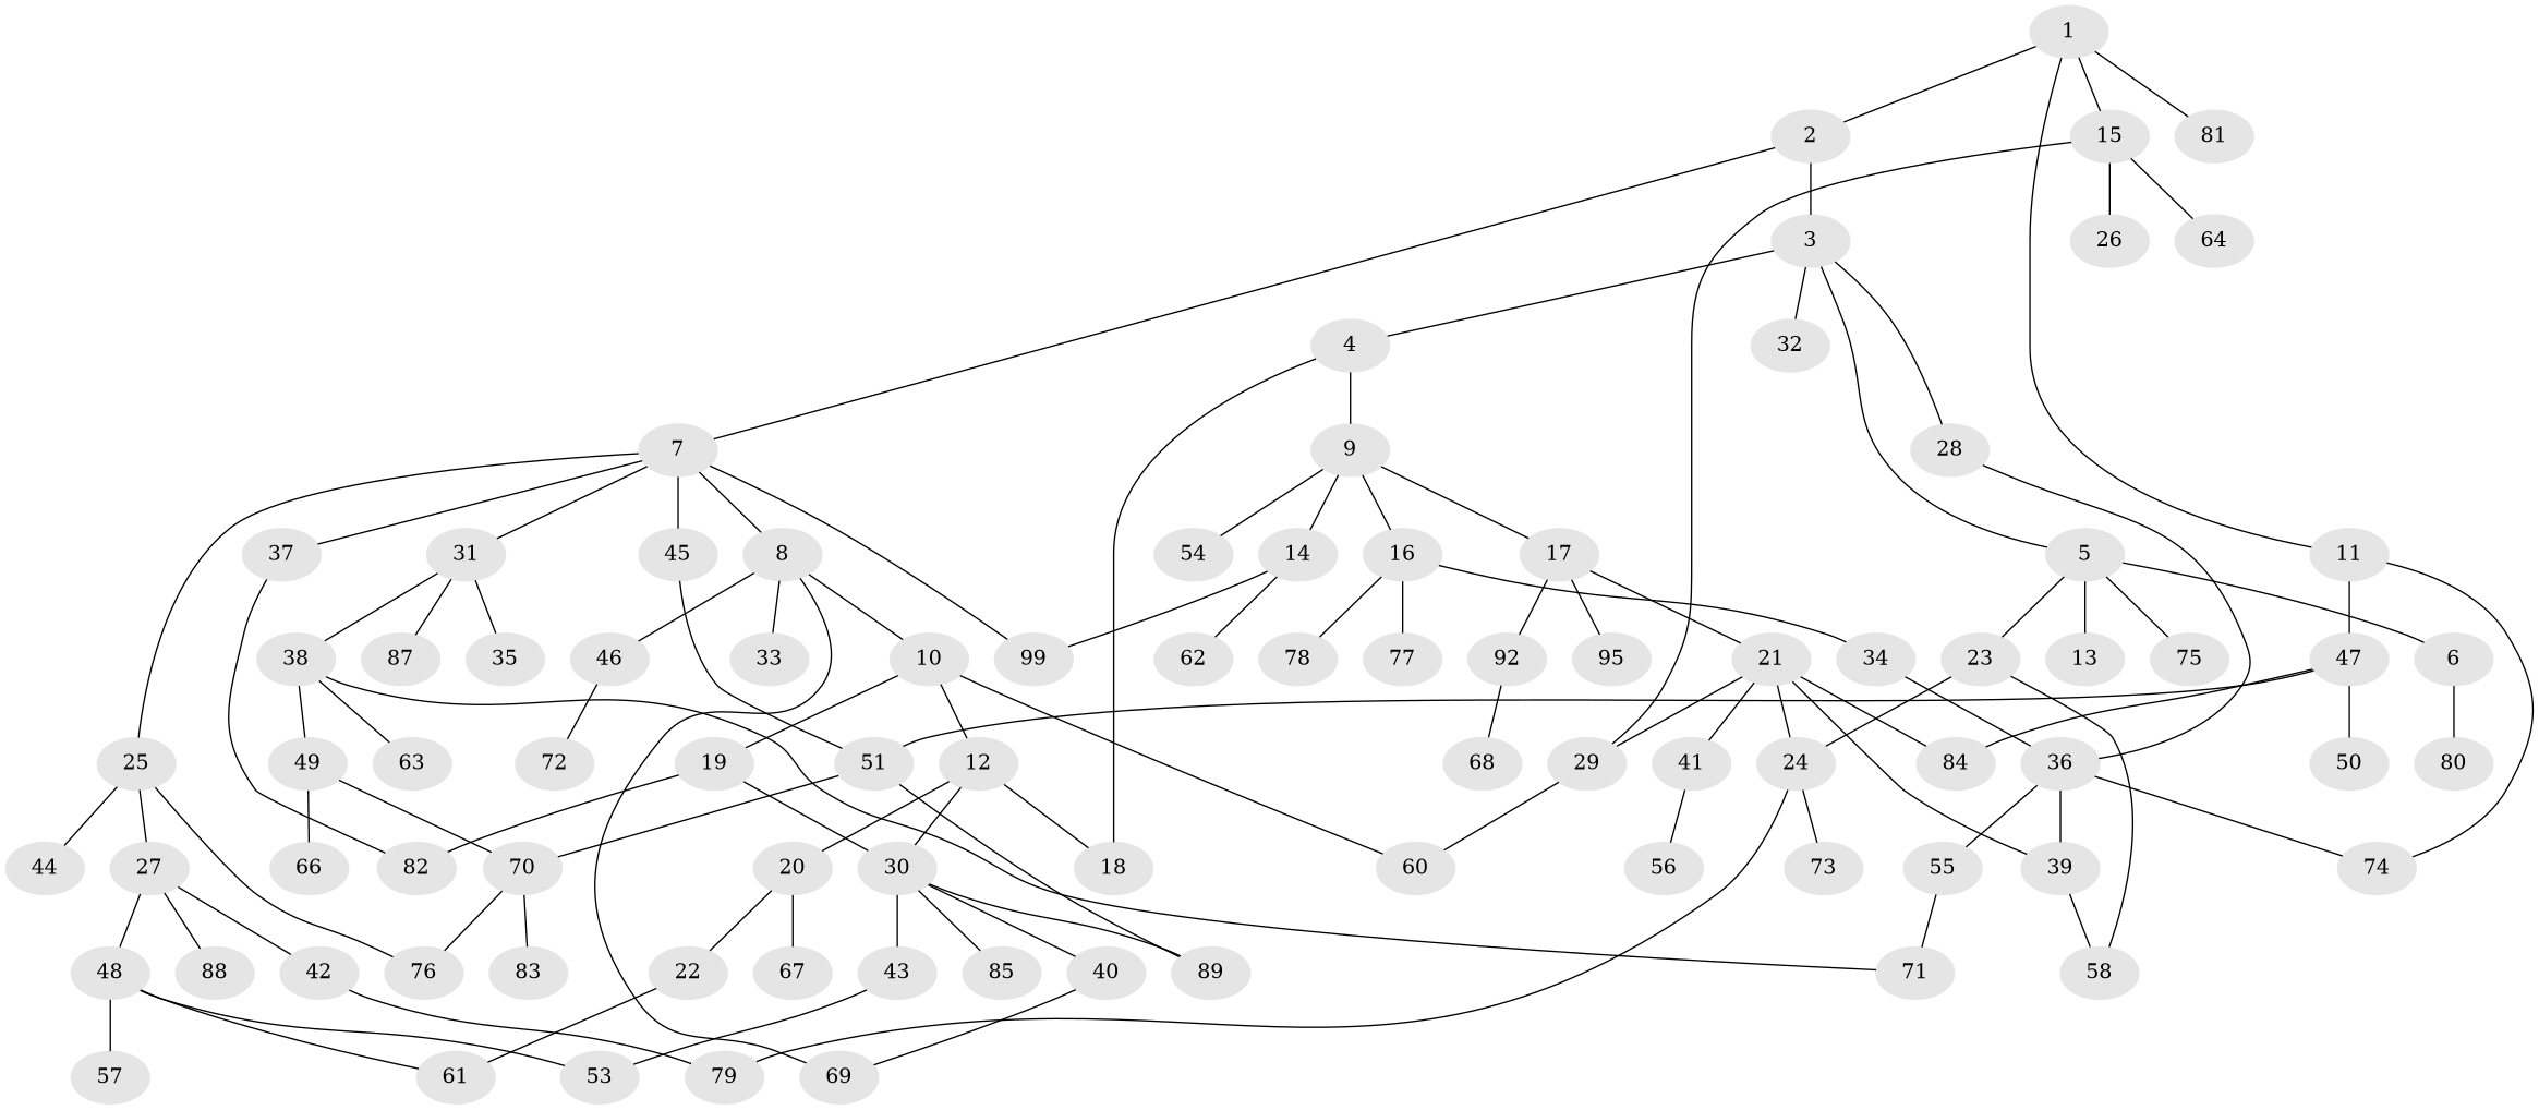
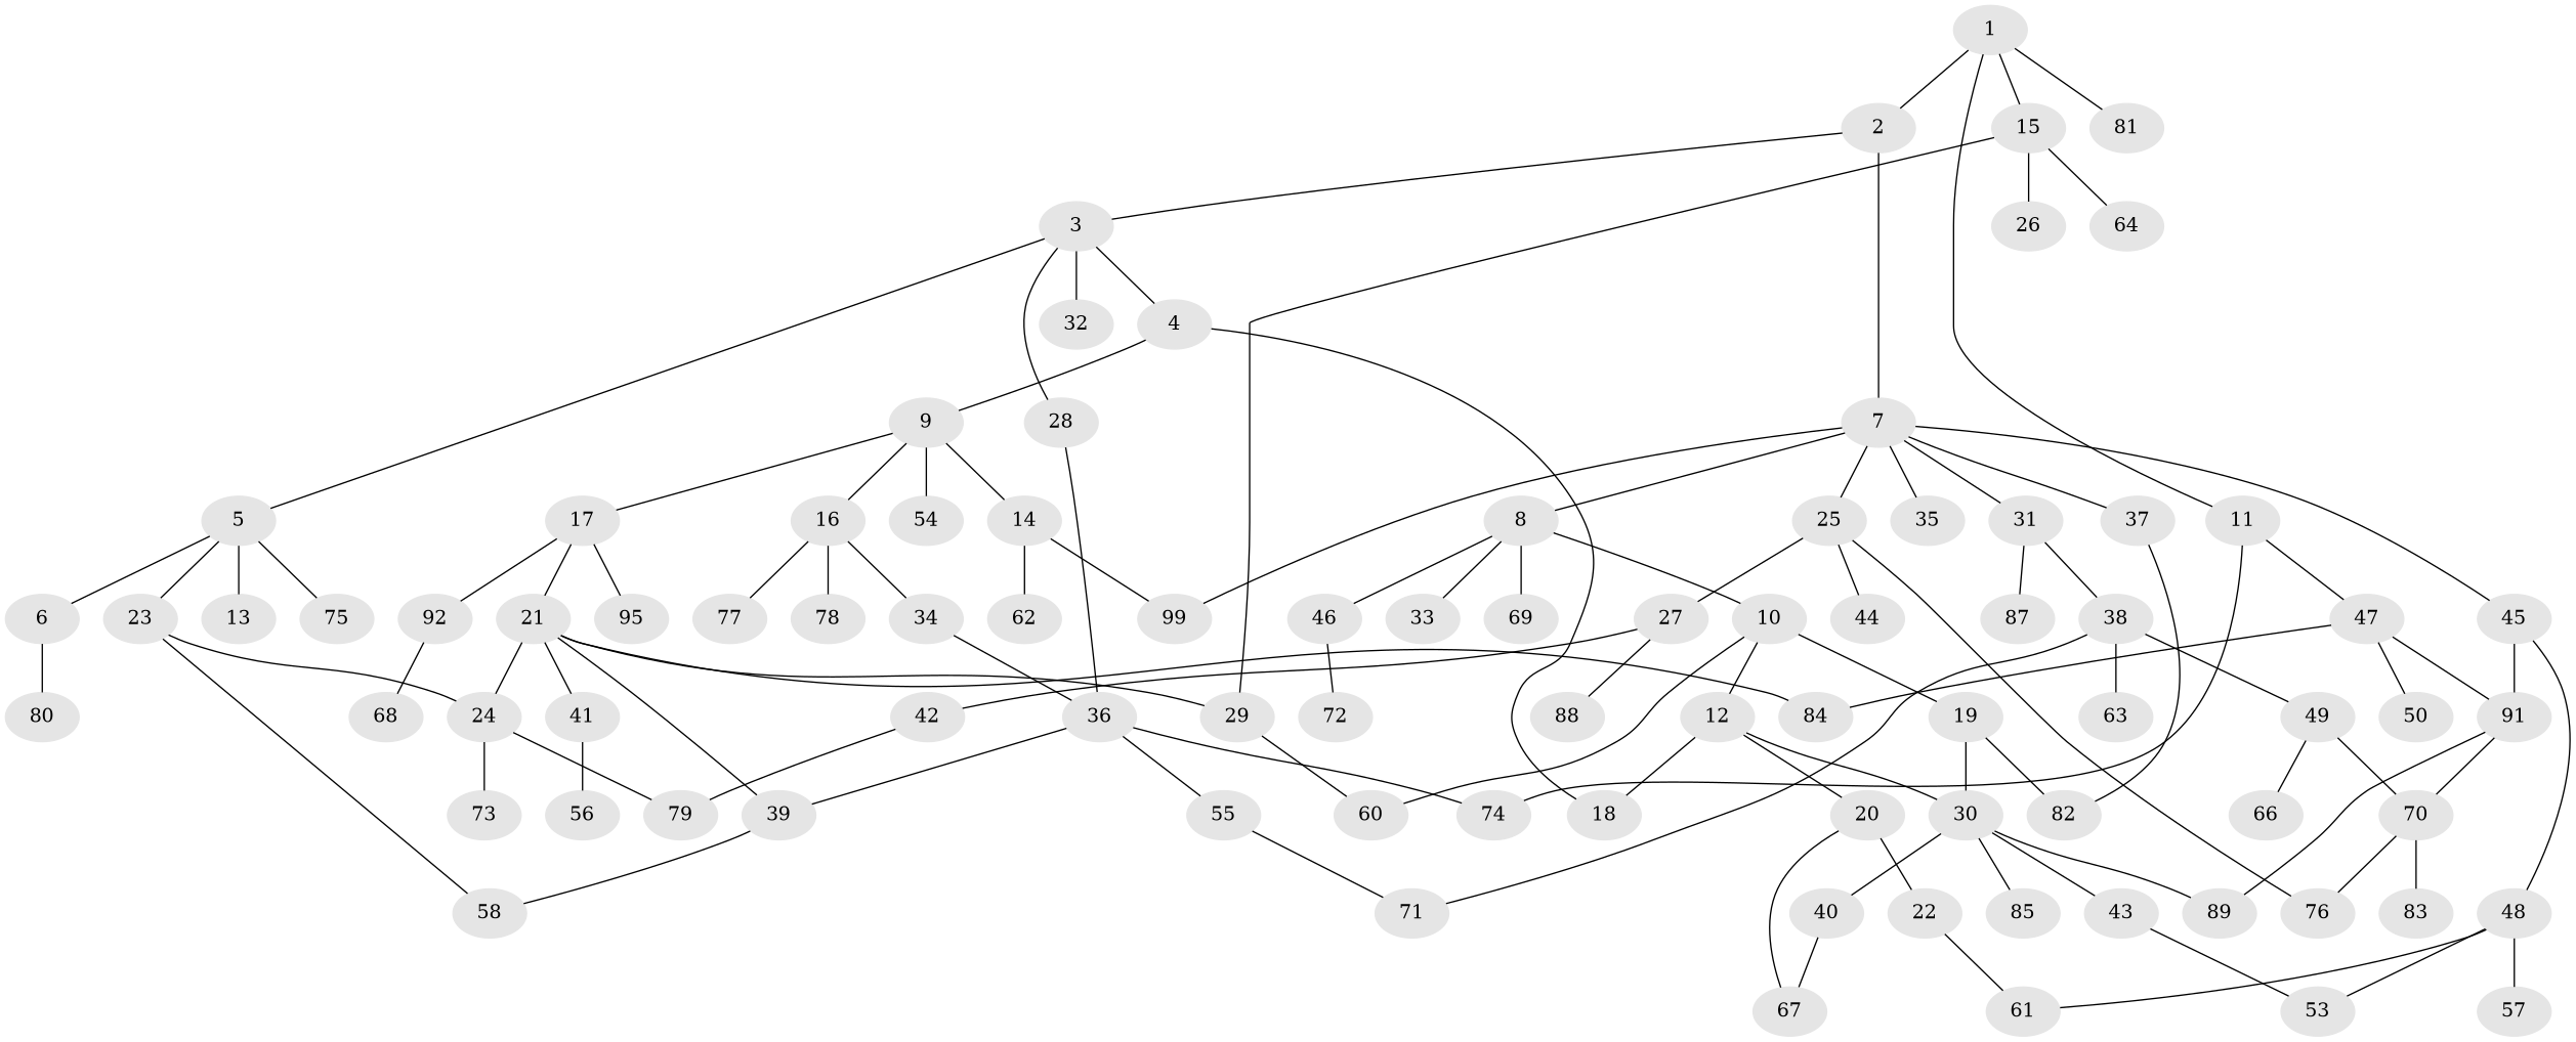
  graph {
    node [color=gray90 style=filled]
    1
    2
    11
    15
    81
    3
    7
    47
    74
    26
    29
    64
    4
    5
    28
    32
    8
    25
    31
    35
    37
    45
    n23 [label=99]
    18
    9
    6
    13
    23
    75
    36
    14
    16
    17
    54
    80
    24
    58
    10
    33
    46
    69
    27
    44
    76
    38
    87
    82
    48
-   51
+   51 [label=91]
    12
    19
    60
    72
    62
    34
    77
    78
    21
    n59 [label=92]
    n60 [label=95]
    20
    30
    84
    50
    22
    67
    40
    43
    85
    n70 [label=89]
    39
    41
    68
    61
    73
    79
    56
    42
    88
    55
    53
    49
    63
    71
    66
    70
    57
    83
    1 -- 2
    1 -- 11
    1 -- 15
    1 -- 81
    2 -- 3
    2 -- 7
    11 -- 47
    11 -- 74
    15 -- 26
    15 -- 29
    15 -- 64
    3 -- 4
    3 -- 5
    3 -- 28
    3 -- 32
    7 -- 8
    7 -- 25
    7 -- 31
-   31 -- 35
+   7 -- 35
    7 -- 37
    7 -- 45
    7 -- n23
    47 -- 51
    47 -- 84
    47 -- 50
    29 -- 60
    4 -- 18
    4 -- 9
    5 -- 6
    5 -- 13
    5 -- 23
    5 -- 75
    28 -- 36
    8 -- 10
    8 -- 33
    8 -- 46
    8 -- 69
    25 -- 27
    25 -- 44
    25 -- 76
    31 -- 38
    31 -- 87
    37 -- 82
-   27 -- 48
+   45 -- 48
    45 -- 51
    9 -- 14
    9 -- 16
    9 -- 17
    9 -- 54
    6 -- 80
    23 -- 24
    23 -- 58
    36 -- 74
    36 -- 39
    36 -- 55
    14 -- n23
    14 -- 62
    16 -- 34
    16 -- 77
    16 -- 78
    17 -- 21
    17 -- n59
    17 -- n60
    24 -- 73
    24 -- 79
    10 -- 12
    10 -- 19
    10 -- 60
    46 -- 72
    27 -- 42
    27 -- 88
    38 -- 49
    38 -- 63
    38 -- 71
    48 -- 61
    48 -- 53
    48 -- 57
    51 -- n70
    51 -- 70
    12 -- 18
    12 -- 20
    12 -- 30
    19 -- 82
    19 -- 30
    34 -- 36
    21 -- 29
    21 -- 24
    21 -- 84
    21 -- 39
    21 -- 41
    n59 -- 68
    20 -- 22
    20 -- 67
    30 -- 40
    30 -- 43
    30 -- 85
    30 -- n70
    22 -- 61
-   40 -- 69
+   40 -- 67
    43 -- 53
    39 -- 58
    41 -- 56
    42 -- 79
    55 -- 71
    49 -- 66
    49 -- 70
    70 -- 76
    70 -- 83
  }
